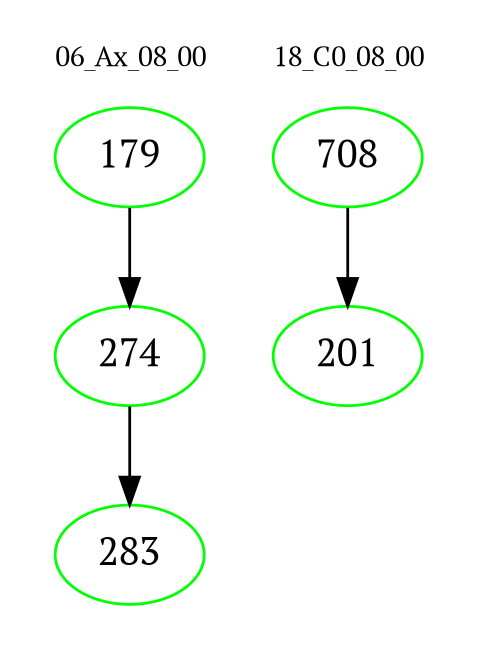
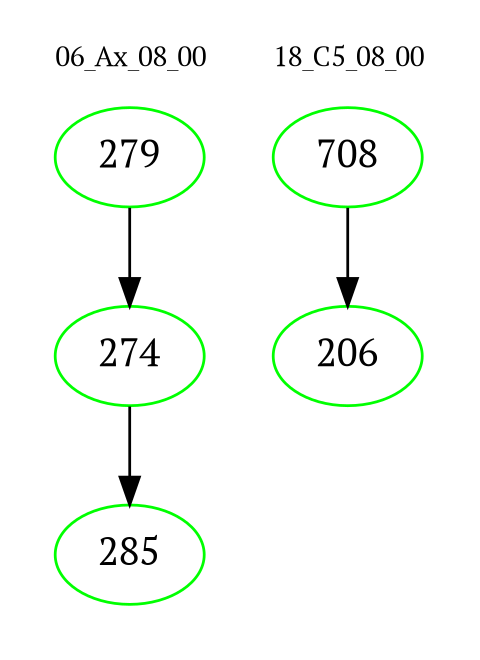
  digraph {
    fontname="PT Serif"
    node [color=green fontname="PT Serif"]
    edge [color=black fontname="PT Serif"]
-   n1 [label=179]
+   n1 [label=279]
    n2 [label=274]
-   n3 [label=283]
+   n3 [label=285]
    n4 [label=708]
-   n5 [label=201]
+   n5 [label=206]
    subgraph cluster_1 {
      color=white
      fontsize=10
      label="06_Ax_08_00"
      n1
      n2
      n3
    }
    subgraph cluster_2 {
      color=white
      fontsize=10
-     label="18_C0_08_00"
+     label="18_C5_08_00"
      n4
      n5
    }
    n1 -> n2
    n2 -> n3
    n4 -> n5
  }
